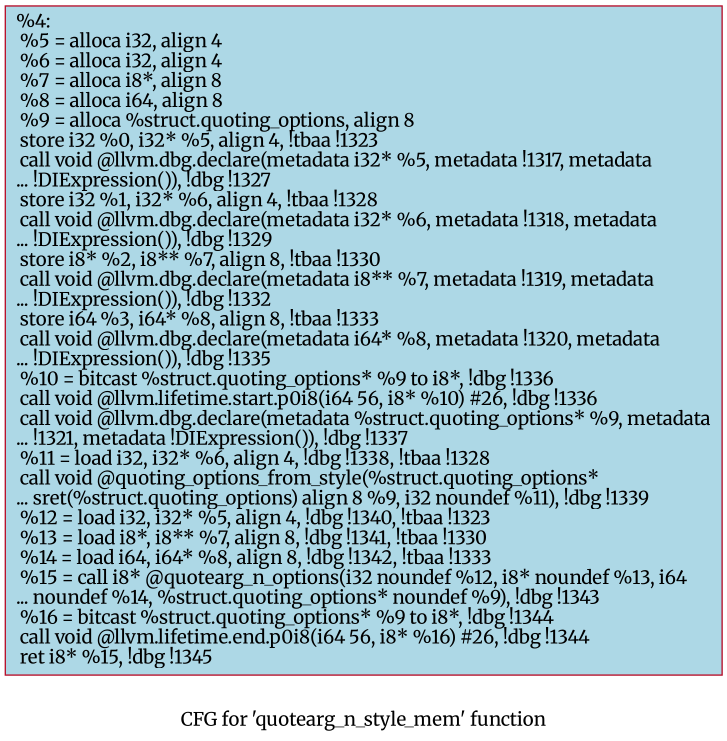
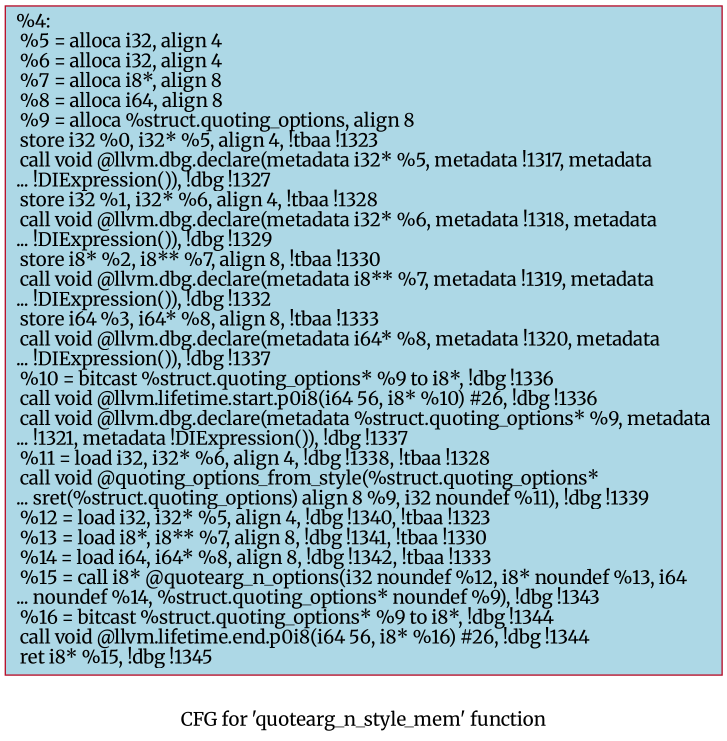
  digraph {
    label="CFG for 'quotearg_n_style_mem' function"
    fontname=Merriweather
-   n1 [color="#b70d28ff" fillcolor=lightblue label="{%4:\l  %5 = alloca i32, align 4\l  %6 = alloca i32, align 4\l  %7 = alloca i8*, align 8\l  %8 = alloca i64, align 8\l  %9 = alloca %struct.quoting_options, align 8\l  store i32 %0, i32* %5, align 4, !tbaa !1323\l  call void @llvm.dbg.declare(metadata i32* %5, metadata !1317, metadata\l... !DIExpression()), !dbg !1327\l  store i32 %1, i32* %6, align 4, !tbaa !1328\l  call void @llvm.dbg.declare(metadata i32* %6, metadata !1318, metadata\l... !DIExpression()), !dbg !1329\l  store i8* %2, i8** %7, align 8, !tbaa !1330\l  call void @llvm.dbg.declare(metadata i8** %7, metadata !1319, metadata\l... !DIExpression()), !dbg !1332\l  store i64 %3, i64* %8, align 8, !tbaa !1333\l  call void @llvm.dbg.declare(metadata i64* %8, metadata !1320, metadata\l... !DIExpression()), !dbg !1335\l  %10 = bitcast %struct.quoting_options* %9 to i8*, !dbg !1336\l  call void @llvm.lifetime.start.p0i8(i64 56, i8* %10) #26, !dbg !1336\l  call void @llvm.dbg.declare(metadata %struct.quoting_options* %9, metadata\l... !1321, metadata !DIExpression()), !dbg !1337\l  %11 = load i32, i32* %6, align 4, !dbg !1338, !tbaa !1328\l  call void @quoting_options_from_style(%struct.quoting_options*\l... sret(%struct.quoting_options) align 8 %9, i32 noundef %11), !dbg !1339\l  %12 = load i32, i32* %5, align 4, !dbg !1340, !tbaa !1323\l  %13 = load i8*, i8** %7, align 8, !dbg !1341, !tbaa !1330\l  %14 = load i64, i64* %8, align 8, !dbg !1342, !tbaa !1333\l  %15 = call i8* @quotearg_n_options(i32 noundef %12, i8* noundef %13, i64\l... noundef %14, %struct.quoting_options* noundef %9), !dbg !1343\l  %16 = bitcast %struct.quoting_options* %9 to i8*, !dbg !1344\l  call void @llvm.lifetime.end.p0i8(i64 56, i8* %16) #26, !dbg !1344\l  ret i8* %15, !dbg !1345\l}" shape=record style=filled fontname=Merriweather]
+   n1 [color="#b70d28ff" fillcolor=lightblue label="{%4:\l  %5 = alloca i32, align 4\l  %6 = alloca i32, align 4\l  %7 = alloca i8*, align 8\l  %8 = alloca i64, align 8\l  %9 = alloca %struct.quoting_options, align 8\l  store i32 %0, i32* %5, align 4, !tbaa !1323\l  call void @llvm.dbg.declare(metadata i32* %5, metadata !1317, metadata\l... !DIExpression()), !dbg !1327\l  store i32 %1, i32* %6, align 4, !tbaa !1328\l  call void @llvm.dbg.declare(metadata i32* %6, metadata !1318, metadata\l... !DIExpression()), !dbg !1329\l  store i8* %2, i8** %7, align 8, !tbaa !1330\l  call void @llvm.dbg.declare(metadata i8** %7, metadata !1319, metadata\l... !DIExpression()), !dbg !1332\l  store i64 %3, i64* %8, align 8, !tbaa !1333\l  call void @llvm.dbg.declare(metadata i64* %8, metadata !1320, metadata\l... !DIExpression()), !dbg !1337\l  %10 = bitcast %struct.quoting_options* %9 to i8*, !dbg !1336\l  call void @llvm.lifetime.start.p0i8(i64 56, i8* %10) #26, !dbg !1336\l  call void @llvm.dbg.declare(metadata %struct.quoting_options* %9, metadata\l... !1321, metadata !DIExpression()), !dbg !1337\l  %11 = load i32, i32* %6, align 4, !dbg !1338, !tbaa !1328\l  call void @quoting_options_from_style(%struct.quoting_options*\l... sret(%struct.quoting_options) align 8 %9, i32 noundef %11), !dbg !1339\l  %12 = load i32, i32* %5, align 4, !dbg !1340, !tbaa !1323\l  %13 = load i8*, i8** %7, align 8, !dbg !1341, !tbaa !1330\l  %14 = load i64, i64* %8, align 8, !dbg !1342, !tbaa !1333\l  %15 = call i8* @quotearg_n_options(i32 noundef %12, i8* noundef %13, i64\l... noundef %14, %struct.quoting_options* noundef %9), !dbg !1343\l  %16 = bitcast %struct.quoting_options* %9 to i8*, !dbg !1344\l  call void @llvm.lifetime.end.p0i8(i64 56, i8* %16) #26, !dbg !1344\l  ret i8* %15, !dbg !1345\l}" shape=record style=filled fontname=Merriweather]
  }
